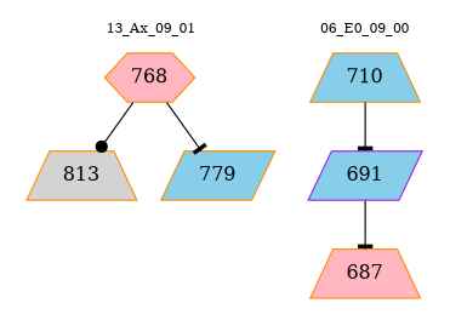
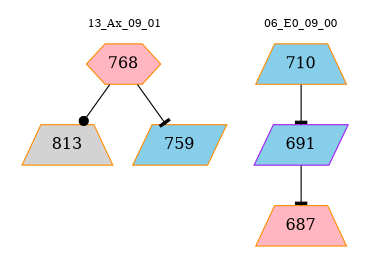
  digraph {
    node [color=darkorange fillcolor=skyblue shape=trapezium style=filled]
    edge [arrowhead=tee color=black style=solid]
    n1 [fillcolor=lightpink label=768 shape=hexagon]
    n2 [fillcolor=lightgrey label=813]
-   n3 [label=779 shape=parallelogram]
+   n3 [label=759 shape=parallelogram]
    n4 [color=purple label=691 shape=parallelogram]
    n5 [fillcolor=lightpink label=687]
    n6 [label=710]
    subgraph cluster_1 {
      color=white
      fontsize=10
      label="13_Ax_09_01"
      n1
      n2
      n3
    }
    subgraph cluster_2 {
      color=white
      fontsize=10
      label="06_E0_09_00"
      n4
      n5
      n6
    }
    n1 -> n2 [arrowhead=dot]
    n1 -> n3
    n4 -> n5
    n6 -> n4
  }
